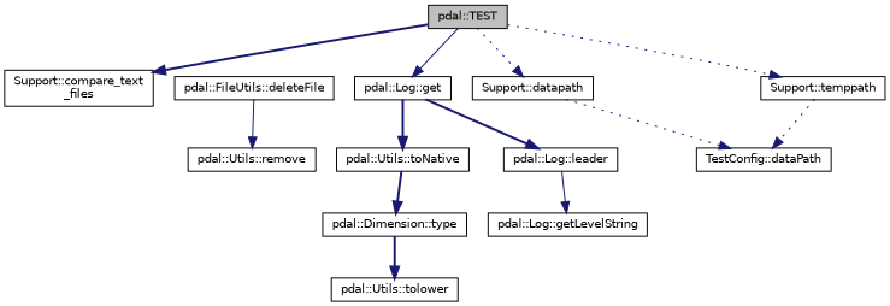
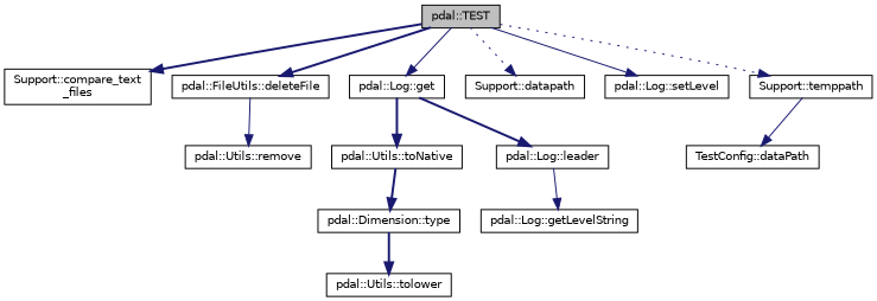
  digraph {
    rankdir=TB
    node [color=black fillcolor=white fontname=Helvetica fontsize=10 shape=record style=filled]
    edge [color=midnightblue fontname=Helvetica fontsize=10 labelfontname=Helvetica labelfontsize=10 style=bold]
    n1 [fillcolor=grey75 fontcolor=black height=0.2 label="pdal::TEST" width=0.4]
    n2 [height=0.2 label="Support::compare_text\l_files" width=0.4]
    n3 [height=0.2 label="Support::datapath" width=0.4]
    n4 [height=0.2 label="pdal::FileUtils::deleteFile" width=0.4]
    n5 [height=0.2 label="pdal::Log::get" width=0.4]
+   n6 [height=0.2 label="pdal::Log::setLevel" width=0.4]
    n7 [height=0.2 label="Support::temppath" width=0.4]
    n8 [height=0.2 label="TestConfig::dataPath" width=0.4]
    n9 [height=0.2 label="pdal::Utils::remove" width=0.4]
    n10 [height=0.2 label="pdal::Utils::toNative" width=0.4]
    n11 [height=0.2 label="pdal::Log::leader" width=0.4]
    n12 [height=0.2 label="pdal::Dimension::type" width=0.4]
    n13 [height=0.2 label="pdal::Log::getLevelString" width=0.4]
    n14 [height=0.2 label="pdal::Utils::tolower" width=0.4]
    n1 -> n2
    n1 -> n3 [style=dotted]
+   n1 -> n4
    n1 -> n5 [style=solid]
+   n1 -> n6 [style=solid]
    n1 -> n7 [style=dotted]
-   n3 -> n8 [style=dotted]
    n4 -> n9 [style=solid]
    n5 -> n10
    n5 -> n11
-   n7 -> n8 [style=dotted]
+   n7 -> n8 [style=solid]
    n10 -> n12
    n11 -> n13 [style=solid]
    n12 -> n14
  }
